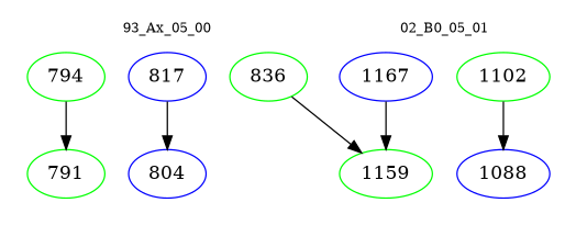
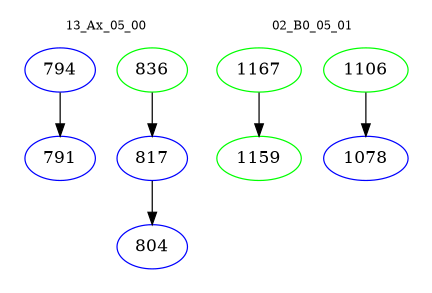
  digraph {
    node [color=blue]
    edge [color=black]
    n1 [color=green label=836]
    n2 [label=817]
    n3 [label=804]
-   n4 [color=green label=794]
-   n5 [color=green label=791]
-   n6 [color=green label=1102]
-   n7 [label=1088]
-   n8 [label=1167]
+   n4 [label=794]
+   n5 [label=791]
+   n6 [color=green label=1106]
+   n7 [label=1078]
+   n8 [color=green label=1167]
    n9 [color=green label=1159]
    subgraph cluster_1 {
      color=white
      fontsize=10
-     label="93_Ax_05_00"
+     label="13_Ax_05_00"
      n1
      n2
      n3
      n4
      n5
    }
    subgraph cluster_2 {
      color=white
      fontsize=10
      label="02_B0_05_01"
      n6
      n7
      n8
      n9
    }
-   n1 -> n9
+   n1 -> n2
    n2 -> n3
    n4 -> n5
    n6 -> n7
    n8 -> n9
  }
